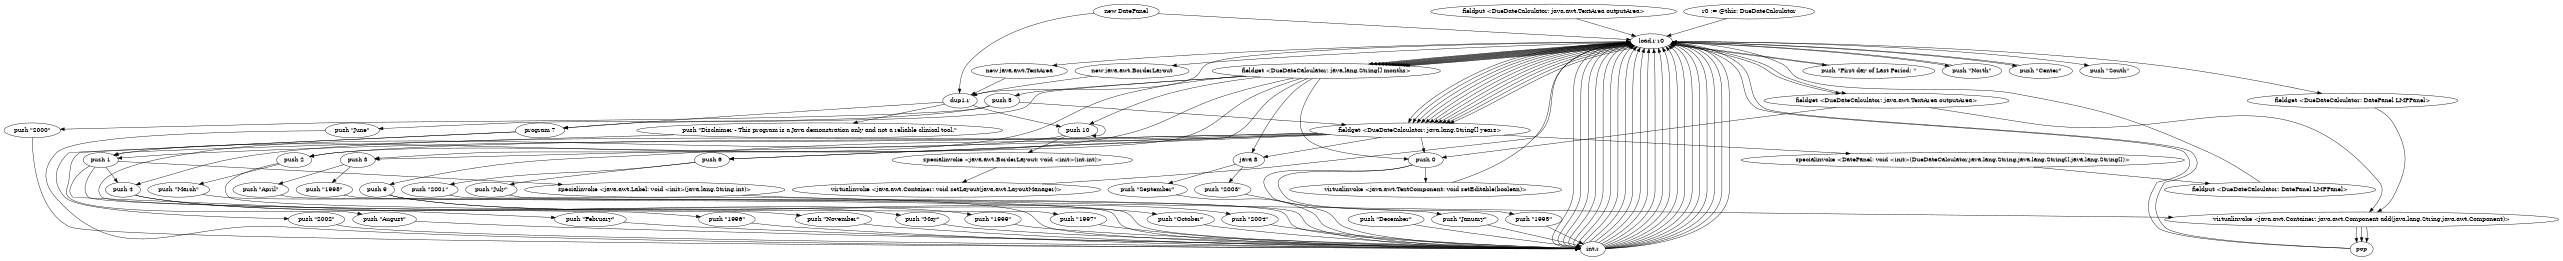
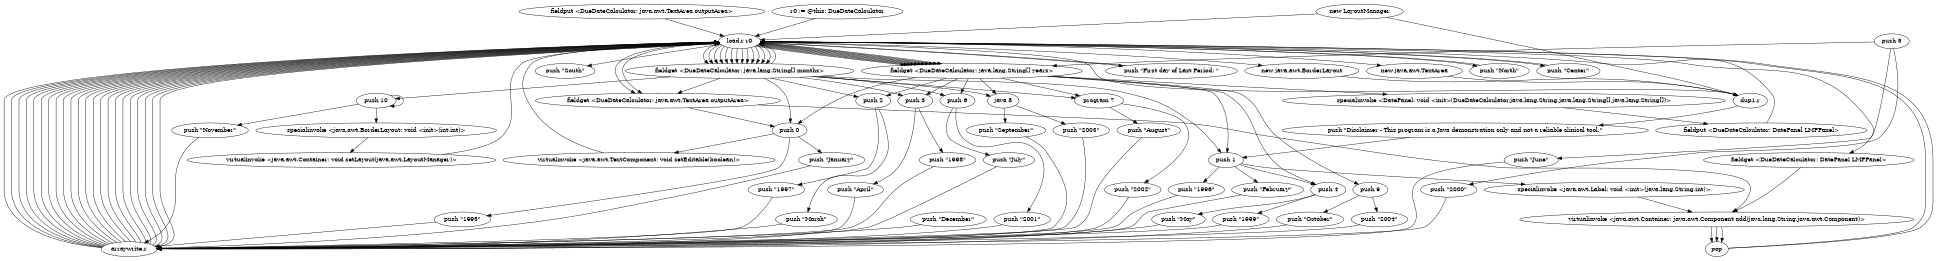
  digraph {
    "r0 := @this: DueDateCalculator"
    "load.r r0"
    "fieldget <DueDateCalculator: java.lang.String[] years>"
    "fieldget <DueDateCalculator: java.lang.String[] months>"
    "push \"First day of Last Period: \""
    "new java.awt.TextArea"
    "fieldget <DueDateCalculator: java.awt.TextArea outputArea>"
    "new java.awt.BorderLayout"
    "push \"North\""
    "fieldget <DueDateCalculator: DatePanel LMPPanel>"
    "push \"Center\""
    "push \"South\""
    "push 0"
    "push 1"
    "push 2"
    "push 3"
    "push 4"
    "push 6"
    n19 [label="program 7"]
    n20 [label="java 8"]
    "push 9"
    "specialinvoke <DatePanel: void <init>(DueDateCalculator,java.lang.String,java.lang.String[],java.lang.String[])>"
    "push 5"
    "push 10"
-   "new DatePanel"
+   "new DatePanel" [label="new LayoutManager"]
    "dup1.r"
    "virtualinvoke <java.awt.Container: java.awt.Component add(java.lang.String,java.awt.Component)>"
    "push \"1995\""
    "push \"January\""
    "virtualinvoke <java.awt.TextComponent: void setEditable(boolean)>"
    "push \"1996\""
    "push \"February\""
    "specialinvoke <java.awt.Label: void <init>(java.lang.String,int)>"
    "push \"1997\""
    "push \"March\""
    "push \"1998\""
    "push \"April\""
    "push \"1999\""
    "push \"May\""
    "push \"2000\""
    "push \"June\""
    "push \"2001\""
    "push \"July\""
    "push \"2002\""
    "push \"August\""
    "push \"2003\""
    "push \"September\""
    "push \"2004\""
    "push \"October\""
    "fieldput <DueDateCalculator: DatePanel LMPPanel>"
-   "arraywrite.r" [label="int.r"]
+   "arraywrite.r"
    "push \"November\""
    "specialinvoke <java.awt.BorderLayout: void <init>(int,int)>"
    "virtualinvoke <java.awt.Container: void setLayout(java.awt.LayoutManager)>"
    "push \"December\""
    "push \"Disclaimer - This program is a Java demonstration only and not a reliable clinical tool.\""
    "fieldput <DueDateCalculator: java.awt.TextArea outputArea>"
    pop
    "r0 := @this: DueDateCalculator" -> "load.r r0"
    "load.r r0" -> "fieldget <DueDateCalculator: java.lang.String[] years>"
    "load.r r0" -> "fieldget <DueDateCalculator: java.lang.String[] years>"
    "load.r r0" -> "fieldget <DueDateCalculator: java.lang.String[] years>"
    "load.r r0" -> "fieldget <DueDateCalculator: java.lang.String[] years>"
    "load.r r0" -> "fieldget <DueDateCalculator: java.lang.String[] years>"
    "load.r r0" -> "fieldget <DueDateCalculator: java.lang.String[] years>"
    "load.r r0" -> "fieldget <DueDateCalculator: java.lang.String[] years>"
    "load.r r0" -> "fieldget <DueDateCalculator: java.lang.String[] years>"
    "load.r r0" -> "fieldget <DueDateCalculator: java.lang.String[] years>"
    "load.r r0" -> "fieldget <DueDateCalculator: java.lang.String[] years>"
    "load.r r0" -> "fieldget <DueDateCalculator: java.lang.String[] years>"
    "load.r r0" -> "fieldget <DueDateCalculator: java.lang.String[] months>"
    "load.r r0" -> "fieldget <DueDateCalculator: java.lang.String[] months>"
    "load.r r0" -> "fieldget <DueDateCalculator: java.lang.String[] months>"
    "load.r r0" -> "fieldget <DueDateCalculator: java.lang.String[] months>"
    "load.r r0" -> "fieldget <DueDateCalculator: java.lang.String[] months>"
    "load.r r0" -> "fieldget <DueDateCalculator: java.lang.String[] months>"
    "load.r r0" -> "fieldget <DueDateCalculator: java.lang.String[] months>"
    "load.r r0" -> "fieldget <DueDateCalculator: java.lang.String[] months>"
    "load.r r0" -> "fieldget <DueDateCalculator: java.lang.String[] months>"
    "load.r r0" -> "fieldget <DueDateCalculator: java.lang.String[] months>"
    "load.r r0" -> "fieldget <DueDateCalculator: java.lang.String[] months>"
    "load.r r0" -> "fieldget <DueDateCalculator: java.lang.String[] months>"
    "load.r r0" -> "fieldget <DueDateCalculator: java.lang.String[] months>"
    "load.r r0" -> "push \"First day of Last Period: \""
    "load.r r0" -> "new java.awt.TextArea"
    "load.r r0" -> "fieldget <DueDateCalculator: java.awt.TextArea outputArea>"
    "load.r r0" -> "fieldget <DueDateCalculator: java.awt.TextArea outputArea>"
    "load.r r0" -> "new java.awt.BorderLayout"
    "load.r r0" -> "push \"North\""
    "load.r r0" -> "fieldget <DueDateCalculator: DatePanel LMPPanel>"
    "load.r r0" -> "push \"Center\""
    "load.r r0" -> "push \"South\""
    "fieldget <DueDateCalculator: java.lang.String[] years>" -> "push 0"
    "fieldget <DueDateCalculator: java.lang.String[] years>" -> "push 1"
    "fieldget <DueDateCalculator: java.lang.String[] years>" -> "push 2"
    "fieldget <DueDateCalculator: java.lang.String[] years>" -> "push 3"
    "fieldget <DueDateCalculator: java.lang.String[] years>" -> "push 4"
    "fieldget <DueDateCalculator: java.lang.String[] years>" -> "push 6"
-   "dup1.r" -> n19
+   "fieldget <DueDateCalculator: java.lang.String[] years>" -> n19
    "fieldget <DueDateCalculator: java.lang.String[] years>" -> n20
    "fieldget <DueDateCalculator: java.lang.String[] years>" -> "push 9"
    "fieldget <DueDateCalculator: java.lang.String[] years>" -> "specialinvoke <DatePanel: void <init>(DueDateCalculator,java.lang.String,java.lang.String[],java.lang.String[])>"
    "fieldget <DueDateCalculator: java.lang.String[] months>" -> "load.r r0"
    "fieldget <DueDateCalculator: java.lang.String[] months>" -> "push 0"
    "fieldget <DueDateCalculator: java.lang.String[] months>" -> "push 1"
    "fieldget <DueDateCalculator: java.lang.String[] months>" -> "push 2"
    "fieldget <DueDateCalculator: java.lang.String[] months>" -> "push 3"
    "fieldget <DueDateCalculator: java.lang.String[] months>" -> "push 6"
    "fieldget <DueDateCalculator: java.lang.String[] months>" -> n19
    "fieldget <DueDateCalculator: java.lang.String[] months>" -> n20
-   "fieldget <DueDateCalculator: java.lang.String[] months>" -> "push 5"
+   "fieldget <DueDateCalculator: java.lang.String[] months>" -> "fieldget <DueDateCalculator: java.awt.TextArea outputArea>"
    "fieldget <DueDateCalculator: java.lang.String[] months>" -> "push 10"
    "push \"First day of Last Period: \"" -> "load.r r0"
    "new java.awt.TextArea" -> "dup1.r"
    "fieldget <DueDateCalculator: java.awt.TextArea outputArea>" -> "push 0"
    "fieldget <DueDateCalculator: java.awt.TextArea outputArea>" -> "virtualinvoke <java.awt.Container: java.awt.Component add(java.lang.String,java.awt.Component)>"
    "new java.awt.BorderLayout" -> "dup1.r"
    "push \"North\"" -> "load.r r0"
    "fieldget <DueDateCalculator: DatePanel LMPPanel>" -> "virtualinvoke <java.awt.Container: java.awt.Component add(java.lang.String,java.awt.Component)>"
    "push \"Center\"" -> "load.r r0"
    "push 0" -> "push \"1995\""
    "push 0" -> "push \"January\""
    "push 0" -> "virtualinvoke <java.awt.TextComponent: void setEditable(boolean)>"
    "push 1" -> "push 4"
    "push 1" -> "push \"1996\""
    "push 1" -> "push \"February\""
    "push 1" -> "specialinvoke <java.awt.Label: void <init>(java.lang.String,int)>"
    "push 2" -> "push \"1997\""
    "push 2" -> "push \"March\""
    "push 3" -> "push \"1998\""
    "push 3" -> "push \"April\""
    "push 4" -> "push \"1999\""
    "push 4" -> "push \"May\""
    "push 6" -> "push \"2001\""
    "push 6" -> "push \"July\""
    n19 -> "push \"2002\""
    n19 -> "push \"August\""
    n20 -> "push \"2003\""
    n20 -> "push \"September\""
    "push 9" -> "push \"2004\""
    "push 9" -> "push \"October\""
    "specialinvoke <DatePanel: void <init>(DueDateCalculator,java.lang.String,java.lang.String[],java.lang.String[])>" -> "fieldput <DueDateCalculator: DatePanel LMPPanel>"
    "push 5" -> "fieldget <DueDateCalculator: java.lang.String[] years>"
    "push 5" -> "push \"2000\""
    "push 5" -> "push \"June\""
    "push 10" -> "push 10"
    "push 10" -> "push \"November\""
    "push 10" -> "specialinvoke <java.awt.BorderLayout: void <init>(int,int)>"
    "new DatePanel" -> "load.r r0"
    "new DatePanel" -> "dup1.r"
    "dup1.r" -> "load.r r0"
-   "dup1.r" -> "push 10"
    "dup1.r" -> "push \"Disclaimer - This program is a Java demonstration only and not a reliable clinical tool.\""
    "virtualinvoke <java.awt.Container: java.awt.Component add(java.lang.String,java.awt.Component)>" -> pop
    "virtualinvoke <java.awt.Container: java.awt.Component add(java.lang.String,java.awt.Component)>" -> pop
    "virtualinvoke <java.awt.Container: java.awt.Component add(java.lang.String,java.awt.Component)>" -> pop
    "push \"1995\"" -> "arraywrite.r"
    "push \"January\"" -> "arraywrite.r"
    "virtualinvoke <java.awt.TextComponent: void setEditable(boolean)>" -> "load.r r0"
    "push \"1996\"" -> "arraywrite.r"
    "push \"February\"" -> "arraywrite.r"
    "specialinvoke <java.awt.Label: void <init>(java.lang.String,int)>" -> "virtualinvoke <java.awt.Container: java.awt.Component add(java.lang.String,java.awt.Component)>"
    "push \"1997\"" -> "arraywrite.r"
    "push \"March\"" -> "arraywrite.r"
    "push \"1998\"" -> "arraywrite.r"
    "push \"April\"" -> "arraywrite.r"
    "push \"1999\"" -> "arraywrite.r"
    "push \"May\"" -> "arraywrite.r"
    "push \"2000\"" -> "arraywrite.r"
    "push \"June\"" -> "arraywrite.r"
    "push \"2001\"" -> "arraywrite.r"
    "push \"July\"" -> "arraywrite.r"
    "push \"2002\"" -> "arraywrite.r"
    "push \"August\"" -> "arraywrite.r"
    "push \"2003\"" -> "arraywrite.r"
    "push \"September\"" -> "arraywrite.r"
    "push \"2004\"" -> "arraywrite.r"
    "push \"October\"" -> "arraywrite.r"
    "fieldput <DueDateCalculator: DatePanel LMPPanel>" -> "load.r r0"
    "arraywrite.r" -> "load.r r0"
    "arraywrite.r" -> "load.r r0"
    "arraywrite.r" -> "load.r r0"
    "arraywrite.r" -> "load.r r0"
    "arraywrite.r" -> "load.r r0"
    "arraywrite.r" -> "load.r r0"
    "arraywrite.r" -> "load.r r0"
    "arraywrite.r" -> "load.r r0"
    "arraywrite.r" -> "load.r r0"
    "arraywrite.r" -> "load.r r0"
    "arraywrite.r" -> "load.r r0"
    "arraywrite.r" -> "load.r r0"
    "arraywrite.r" -> "load.r r0"
    "arraywrite.r" -> "load.r r0"
    "arraywrite.r" -> "load.r r0"
    "arraywrite.r" -> "load.r r0"
    "arraywrite.r" -> "load.r r0"
    "arraywrite.r" -> "load.r r0"
    "arraywrite.r" -> "load.r r0"
    "arraywrite.r" -> "load.r r0"
    "arraywrite.r" -> "load.r r0"
    "arraywrite.r" -> "load.r r0"
    "push \"November\"" -> "arraywrite.r"
    "specialinvoke <java.awt.BorderLayout: void <init>(int,int)>" -> "virtualinvoke <java.awt.Container: void setLayout(java.awt.LayoutManager)>"
    "virtualinvoke <java.awt.Container: void setLayout(java.awt.LayoutManager)>" -> "load.r r0"
    "push \"December\"" -> "arraywrite.r"
    "push \"Disclaimer - This program is a Java demonstration only and not a reliable clinical tool.\"" -> "push 1"
    "fieldput <DueDateCalculator: java.awt.TextArea outputArea>" -> "load.r r0"
    pop -> "load.r r0"
    pop -> "load.r r0"
  }
